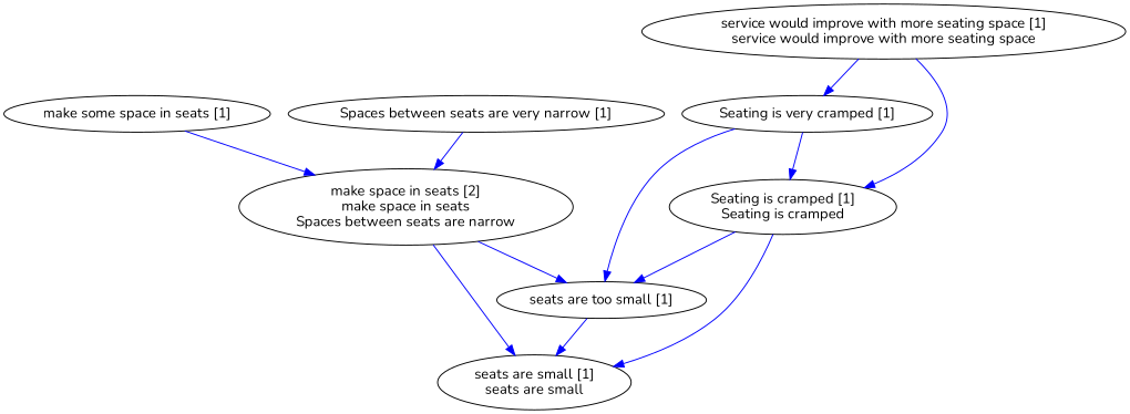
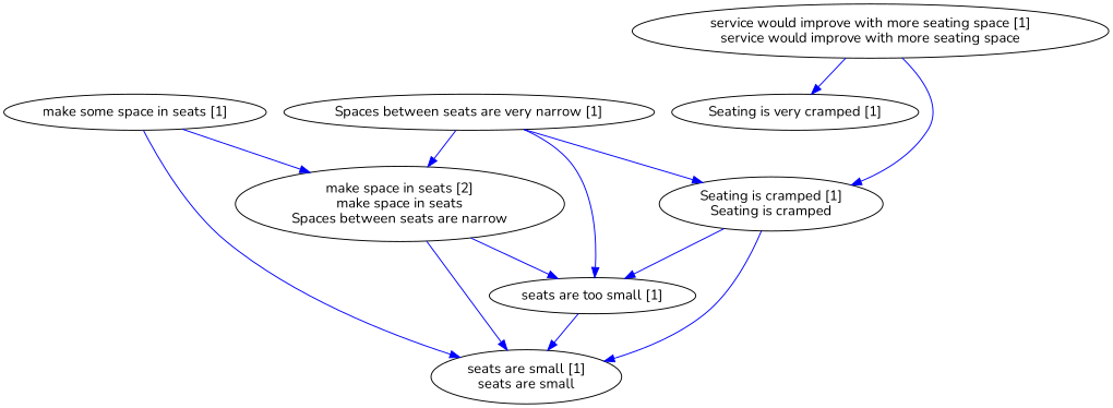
  digraph {
    fontname=Nunito
    node [fontname=Nunito]
    edge [color=blue fontname=Nunito]
    "make space in seats [2]\nmake space in seats\nSpaces between seats are narrow"
    "seats are too small [1]"
    "seats are small [1]\nseats are small"
    "Seating is very cramped [1]"
    "Seating is cramped [1]\nSeating is cramped"
    "Spaces between seats are very narrow [1]"
    "make some space in seats [1]"
    "service would improve with more seating space [1]\nservice would improve with more seating space"
    "make space in seats [2]\nmake space in seats\nSpaces between seats are narrow" -> "seats are too small [1]"
    "make space in seats [2]\nmake space in seats\nSpaces between seats are narrow" -> "seats are small [1]\nseats are small"
    "seats are too small [1]" -> "seats are small [1]\nseats are small"
-   "Seating is very cramped [1]" -> "Seating is cramped [1]\nSeating is cramped"
+   "Spaces between seats are very narrow [1]" -> "Seating is cramped [1]\nSeating is cramped"
    "Seating is cramped [1]\nSeating is cramped" -> "seats are too small [1]"
    "Seating is cramped [1]\nSeating is cramped" -> "seats are small [1]\nseats are small"
    "Spaces between seats are very narrow [1]" -> "make space in seats [2]\nmake space in seats\nSpaces between seats are narrow"
-   "Seating is very cramped [1]" -> "seats are too small [1]"
+   "Spaces between seats are very narrow [1]" -> "seats are too small [1]"
    "make some space in seats [1]" -> "make space in seats [2]\nmake space in seats\nSpaces between seats are narrow"
+   "make some space in seats [1]" -> "seats are small [1]\nseats are small"
    "service would improve with more seating space [1]\nservice would improve with more seating space" -> "Seating is very cramped [1]"
    "service would improve with more seating space [1]\nservice would improve with more seating space" -> "Seating is cramped [1]\nSeating is cramped"
  }
